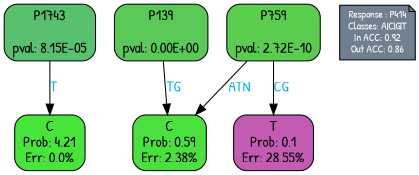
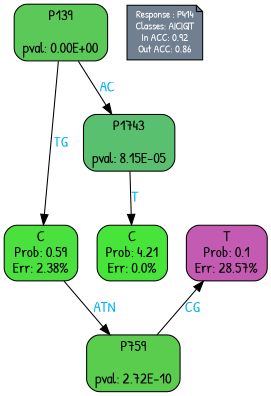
  digraph {
    fontname="Patrick Hand"
    ranksep=equally
    splines=polylines
    node [color=black fontname="Patrick Hand" shape=box style="filled, rounded"]
    edge [fontcolor=deepskyblue2 fontname="Patrick Hand"]
    n1 [fillcolor="#47e539" label="C\nProb: 4.21\nErr: 0.0%"]
    n2 [fillcolor="#4ae03d" label="C\nProb: 0.59\nErr: 2.38%"]
-   n3 [fillcolor="#c45bb3" label="T\nProb: 0.1\nErr: 28.55%"]
+   n3 [fillcolor="#c45bb3" label="T\nProb: 0.1\nErr: 28.57%"]
    n4 [align=left fillcolor=slategray fontcolor=white fontsize=10 label="Response : P414\nClasses: A|C|G|T\nIn ACC: 0.92\nOut ACC: 0.86\n" shape=note style=filled]
    n5 [fillcolor="#5ac958" label="P139\n\npval: 0.00E+00"]
    n6 [fillcolor="#58c06f" label="P1743\n\npval: 8.15E-05"]
    n7 [fillcolor="#5bcd4e" label="P759\n\npval: 2.72E-10"]
    subgraph sub_1 {
      rank=same
      n1
      n2
      n3
    }
    subgraph sub_2 {
      rank=same
      n4
      n5
    }
    n5 -> n2 [label=TG]
+   n5 -> n6 [label=AC]
    n6 -> n1 [label=T]
-   n7 -> n2 [label=ATN]
+   n2 -> n7 [label=ATN]
    n7 -> n3 [label=CG]
  }
